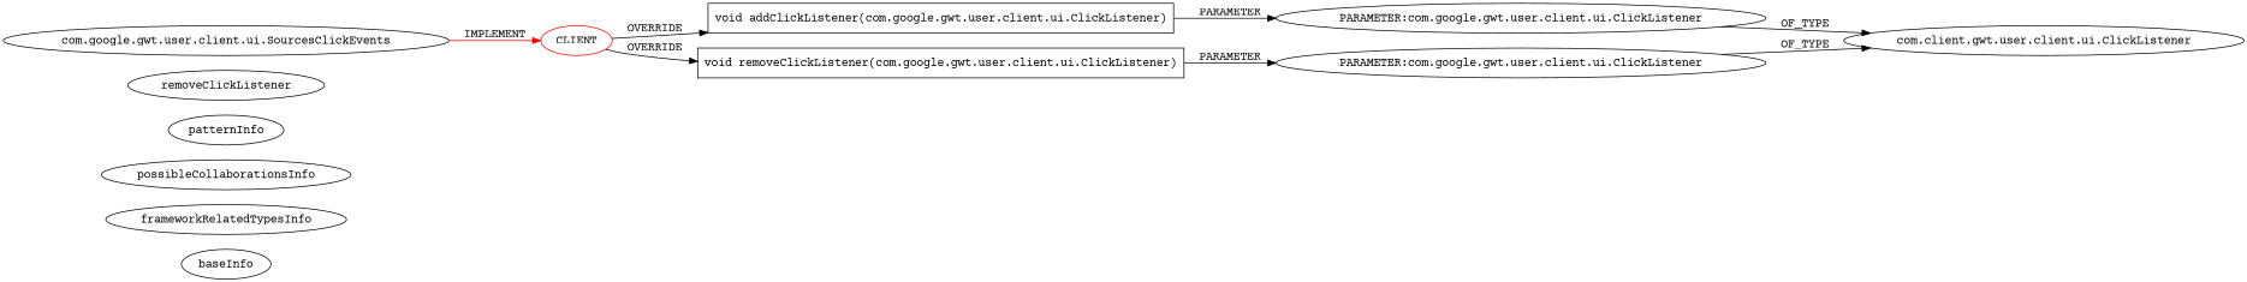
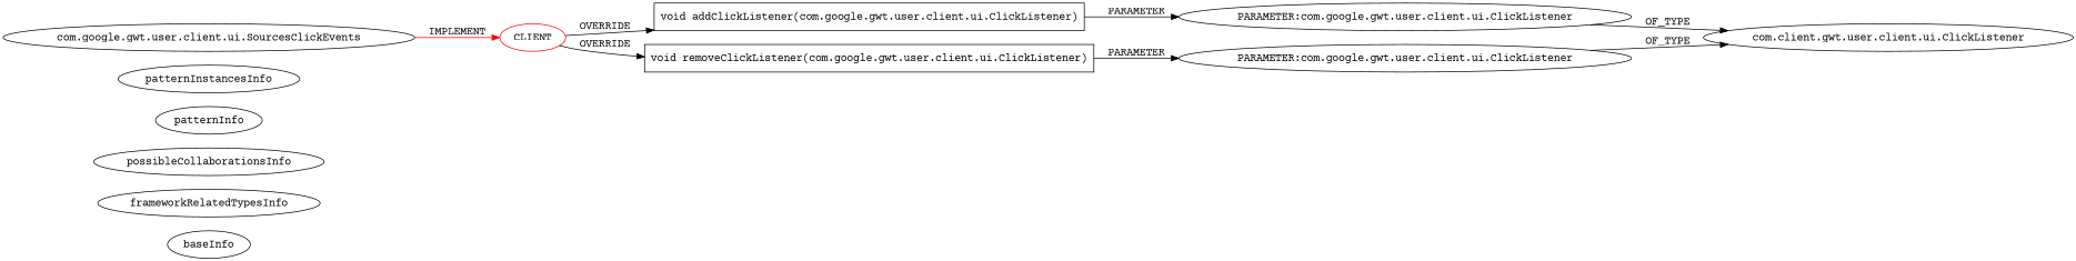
  digraph {
    fontname="Courier Prime"
    rankdir=LR
    node [fontname="Courier Prime" isFrameworkType=false]
    edge [fontname="Courier Prime"]
    baseInfo [category=pattern graphId=1688 isAnonymous=false possibleRelation=false isFrameworkType=""]
    frameworkRelatedTypesInfo [0="com.google.gwt.user.client.ui.SourcesClickEvents" isFrameworkType=""]
    possibleCollaborationsInfo [isFrameworkType=""]
    patternInfo [frequency=2.0 patternRootClient=0 isFrameworkType=""]
-   patternInstancesInfo [0="jaxzin-gwt-common-widgets~/jaxzin-gwt-common-widgets/gwt-common-widgets-master/src/com/jaxzin/gwt/ui/client/autocompletion/AutoCompletionResultPanel.java~AutoCompletionResultPanel~3130" 1="jhudson8-gwt-jquery-ui~/jhudson8-gwt-jquery-ui/gwt-jquery-ui-master/core/gwt-jquery-ui-mobile/src/main/java/com/google/gwt/jquery/mobile/ui/base/AbstractFocusWidget.java~AbstractFocusWidget~3196" label=removeClickListener isFrameworkType=""]
+   patternInstancesInfo [0="jaxzin-gwt-common-widgets~/jaxzin-gwt-common-widgets/gwt-common-widgets-master/src/com/jaxzin/gwt/ui/client/autocompletion/AutoCompletionResultPanel.java~AutoCompletionResultPanel~3130" 1="jhudson8-gwt-jquery-ui~/jhudson8-gwt-jquery-ui/gwt-jquery-ui-master/core/gwt-jquery-ui-mobile/src/main/java/com/google/gwt/jquery/mobile/ui/base/AbstractFocusWidget.java~AbstractFocusWidget~3196" isFrameworkType=""]
    n6 [label="com.google.gwt.user.client.ui.SourcesClickEvents" vertexType=FRAMEWORK_INTERFACE_TYPE]
    n7 [color=red label=CLIENT vertexType=ROOT_CLIENT_CLASS_DECLARATION]
    n8 [label="void addClickListener(com.google.gwt.user.client.ui.ClickListener)" shape=box vertexType=OVERRIDING_METHOD_DECLARATION]
    n9 [label="void removeClickListener(com.google.gwt.user.client.ui.ClickListener)" shape=box vertexType=OVERRIDING_METHOD_DECLARATION]
    n10 [label="PARAMETER:com.google.gwt.user.client.ui.ClickListener" vertexType=PARAMETER_DECLARATION]
    n11 [label="PARAMETER:com.google.gwt.user.client.ui.ClickListener" vertexType=PARAMETER_DECLARATION]
    n12 [label="com.client.gwt.user.client.ui.ClickListener" vertexType=FRAMEWORK_INTERFACE_TYPE]
    n6 -> n7 [color=red label=IMPLEMENT]
    n7 -> n8 [label=OVERRIDE]
    n7 -> n9 [label=OVERRIDE]
    n8 -> n10 [label=PARAMETER]
    n9 -> n11 [label=PARAMETER]
    n10 -> n12 [label=OF_TYPE]
    n11 -> n12 [label=OF_TYPE]
  }
